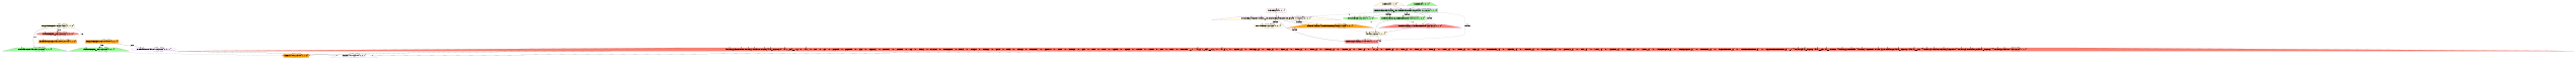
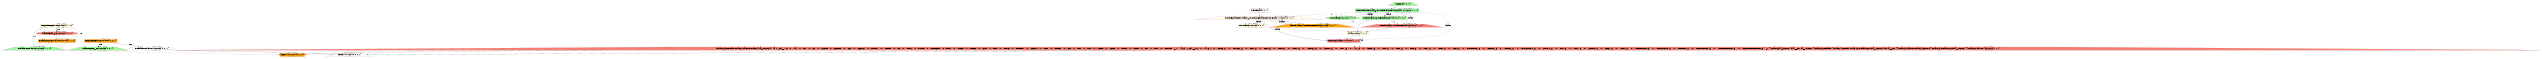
  digraph {
    node [color=brown fillcolor=palegreen shape=trapezium style=filled]
    edge [style=solid]
    n1 [fillcolor=lightyellow label="RecognitionException re@@@19@@@['1', '1', '0']" shape=box]
    n2 [color=purple label="_errHandler.recover(this,re)@@@22@@@['1', '1', '0']"]
    n3 [color=purple fillcolor=orange label="_errHandler.reportError(this,re)@@@21@@@['1', '1', '0']" shape=box]
    n4 [fillcolor=salmon label="_localctx.exception = re@@@20@@@['1', '1', '0']" shape=ellipse]
    n5 [fillcolor=orange label="{exitRule()}@@@24@@@['1', '1', '0']" shape=box]
    n6 [color=purple fillcolor=white label="_errHandler.recover(this,re)@@@52@@@['0', '0', '1']" shape=ellipse]
    n7 [fillcolor=white label="{exitRule()}@@@54@@@['0', '0', '1']"]
    n8 [fillcolor=white label="functionTemplate['0', '0', '1']" shape=folder]
    n9 [color=purple fillcolor=lightyellow label="FunctionTemplateContext _localctx = new FunctionTemplateContext(_ctx,getState())@@@3@@@['0', '0', '1']"]
    n10 [fillcolor=lightyellow label="return _localctx@@@57@@@['0', '0', '1']" shape=folder]
    n11 [color=purple fillcolor=salmon label="enterOuterAlt(_localctx,1)@@@7@@@['1', '1', '1']" shape=box]
    n12 [color=purple fillcolor=orange label="enterRule(_localctx,74,RULE_functionTemplate)@@@4@@@['0', '0', '1']"]
    n13 [color=purple fillcolor=salmon label="enterRule(_localctx,104,RULE_nonReserved)@@@4@@@['0', '1', '0']"]
    n14 [fillcolor=lightyellow label="int _la@@@5@@@['1', '1', '1']" shape=folder]
    n15 [fillcolor=salmon label="{setState(636)functionName()setState(637)match(T__0)setState(649)_la = _input.LA(1)if ((((_la) & ~0x3f) == 0 && ((1L << _la) & ((1L << T__0) | (1L << ALL) | (1L << ANALYZE) | (1L << ANALYZED) | (1L << CAST) | (1L << CATALOGS) | (1L << COLUMNS) | (1L << CONVERT) | (1L << DAY) | (1L << DEBUG) | (1L << DISTINCT) | (1L << EXECUTABLE) | (1L << EXISTS) | (1L << EXPLAIN) | (1L << EXTRACT) | (1L << FALSE) | (1L << FIRST) | (1L << FORMAT) | (1L << FUNCTIONS) | (1L << GRAPHVIZ) | (1L << HOUR) | (1L << INTERVAL) | (1L << LAST) | (1L << LEFT) | (1L << LIMIT) | (1L << MAPPED) | (1L << MATCH) | (1L << MINUTE) | (1L << MONTH) | (1L << NOT) | (1L << NULL) | (1L << OPTIMIZED))) != 0) || ((((_la - 65)) & ~0x3f) == 0 && ((1L << (_la - 65)) & ((1L << (PARSED - 65)) | (1L << (PHYSICAL - 65)) | (1L << (PLAN - 65)) | (1L << (RIGHT - 65)) | (1L << (RLIKE - 65)) | (1L << (QUERY - 65)) | (1L << (SCHEMAS - 65)) | (1L << (SECOND - 65)) | (1L << (SHOW - 65)) | (1L << (SYS - 65)) | (1L << (TABLES - 65)) | (1L << (TEXT - 65)) | (1L << (TRUE - 65)) | (1L << (TYPE - 65)) | (1L << (TYPES - 65)) | (1L << (VERIFY - 65)) | (1L << (YEAR - 65)) | (1L << (FUNCTION_ESC - 65)) | (1L << (DATE_ESC - 65)) | (1L << (TIME_ESC - 65)) | (1L << (TIMESTAMP_ESC - 65)) | (1L << (GUID_ESC - 65)) | (1L << (PLUS - 65)) | (1L << (MINUS - 65)) | (1L << (ASTERISK - 65)) | (1L << (PARAM - 65)) | (1L << (STRING - 65)) | (1L << (INTEGER_VALUE - 65)) | (1L << (DECIMAL_VALUE - 65)) | (1L << (IDENTIFIER - 65)) | (1L << (DIGIT_IDENTIFIER - 65)) | (1L << (QUOTED_IDENTIFIER - 65)) | (1L << (BACKQUOTED_IDENTIFIER - 65)))) != 0)) {{setState(639)_la = _input.LA(1)if (_la == ALL || _la == DISTINCT) {{setState(638)setQuantifier()}}setState(641)expression()setState(646)_errHandler.sync(this)_la = _input.LA(1)while (_la == T__2) {{{setState(642)match(T__2)setState(643)expression()}}setState(648)_errHandler.sync(this)_la = _input.LA(1)}}}setState(651)match(T__1)}@@@8@@@['1', '1', '1']"]
    n16 [label="_localctx.exception = re@@@50@@@['0', '0', '1']"]
    n17 [label="return _localctx@@@27@@@['1', '1', '0']" shape=ellipse]
-   n18 [fillcolor=lightyellow label="nonReserved['0', '1', '0']"]
    n19 [color=purple label="NonReservedContext _localctx = new NonReservedContext(_ctx,getState())@@@3@@@['1', '1', '0']" shape=folder]
    n20 [label="enterRule(_localctx,106,RULE_nonReserved)@@@4@@@['1', '0', '0']" shape=folder]
    n21 [label="nonReserved['1', '0', '0']"]
    n22 [color=purple fillcolor=orange label="RecognitionException re@@@49@@@['0', '0', '1']" shape=folder]
    n1 -> n2 [label=true]
    n1 -> n3 [label=true style=dashed]
    n1 -> n4 [label=true]
    n1 -> n4
    n2 -> n5 [style=dashed]
    n3 -> n2
    n4 -> n3
    n6 -> n7
    n8 -> n9
    n9 -> n10 [label=_localctx style=dashed]
    n9 -> n11 [label=_localctx]
    n9 -> n12
    n9 -> n12 [label=_localctx]
    n11 -> n15 [style=dashed]
    n12 -> n14 [style=dashed]
    n13 -> n14
    n14 -> n11 [style=dashed]
    n14 -> n15 [label=_la]
    n15 -> n5
    n15 -> n7
-   n18 -> n19
    n19 -> n9 [label=0 style=dashed]
    n19 -> n11 [label=_localctx style=dashed]
    n19 -> n13 [label=_localctx]
    n19 -> n13 [style=dashed]
    n19 -> n17 [label=_localctx]
    n19 -> n20 [style=dashed]
    n19 -> n20 [label=_localctx style=dashed]
    n20 -> n12 [label=0 style=dashed]
    n20 -> n13 [label=0]
    n20 -> n14
    n21 -> n19
    n22 -> n6 [label=true]
    n22 -> n16 [label=true style=dashed]
    n22 -> n16
  }
